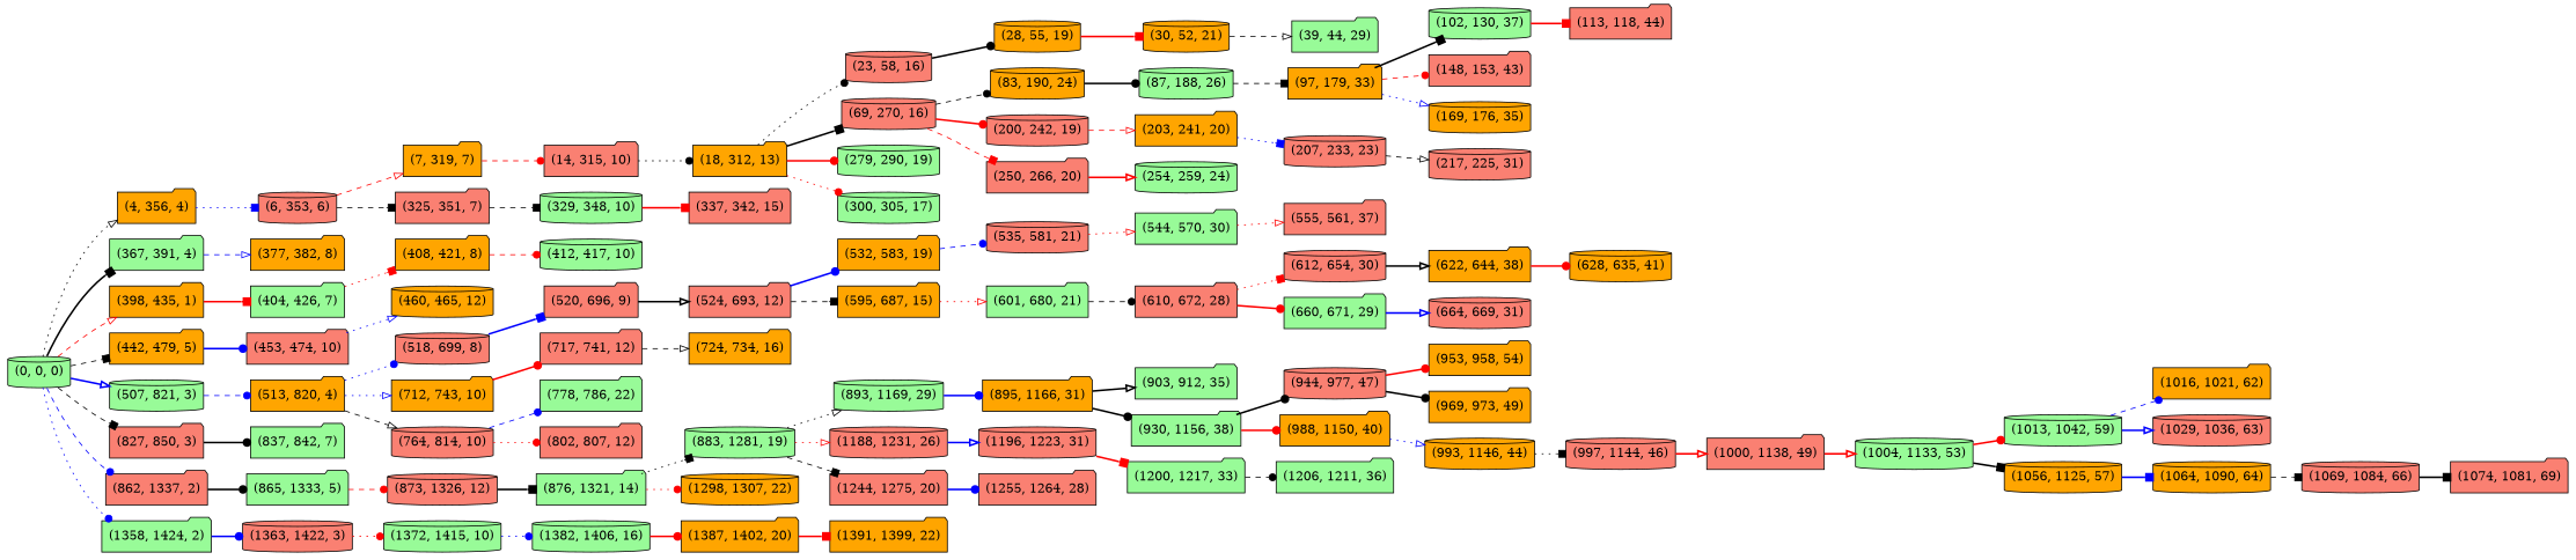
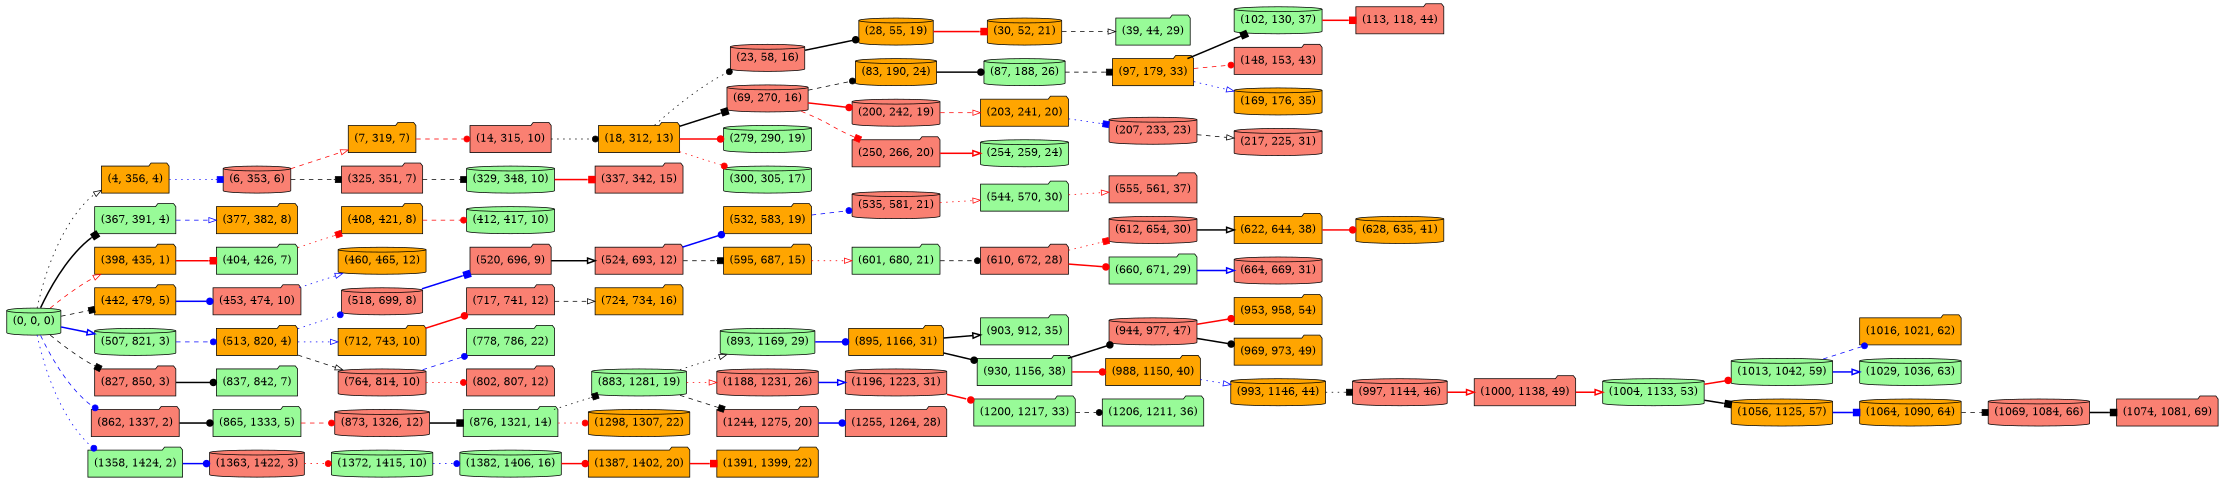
  digraph {
    rankdir=LR
    node [fillcolor=salmon shape=folder style=filled]
    edge [arrowhead=dot color=black style=bold]
    "(0, 0, 0)" [fillcolor=palegreen shape=cylinder]
    "(4, 356, 4)" [fillcolor=orange]
    "(367, 391, 4)" [fillcolor=palegreen]
    "(398, 435, 1)" [fillcolor=orange]
    "(442, 479, 5)" [fillcolor=orange]
    "(507, 821, 3)" [fillcolor=palegreen shape=cylinder]
    "(827, 850, 3)"
    "(862, 1337, 2)"
    "(1358, 1424, 2)" [fillcolor=palegreen]
    "(6, 353, 6)" [shape=cylinder]
    "(377, 382, 8)" [fillcolor=orange]
    "(404, 426, 7)" [fillcolor=palegreen]
    "(453, 474, 10)"
    "(513, 820, 4)" [fillcolor=orange]
    "(837, 842, 7)" [fillcolor=palegreen]
    "(865, 1333, 5)" [fillcolor=palegreen]
    "(1363, 1422, 3)" [shape=cylinder]
    "(7, 319, 7)" [fillcolor=orange]
    "(325, 351, 7)"
    "(14, 315, 10)"
    "(329, 348, 10)" [fillcolor=palegreen shape=cylinder]
    "(18, 312, 13)" [fillcolor=orange]
    "(23, 58, 16)" [shape=cylinder]
    "(69, 270, 16)" [shape=cylinder]
    "(279, 290, 19)" [fillcolor=palegreen shape=cylinder]
    "(300, 305, 17)" [fillcolor=palegreen shape=cylinder]
    "(28, 55, 19)" [fillcolor=orange shape=cylinder]
    "(83, 190, 24)" [fillcolor=orange shape=cylinder]
    "(200, 242, 19)" [shape=cylinder]
    "(250, 266, 20)"
    "(30, 52, 21)" [fillcolor=orange shape=cylinder]
    "(39, 44, 29)" [fillcolor=palegreen]
    "(87, 188, 26)" [fillcolor=palegreen shape=cylinder]
    "(203, 241, 20)" [fillcolor=orange]
    "(254, 259, 24)" [fillcolor=palegreen shape=cylinder]
    "(97, 179, 33)" [fillcolor=orange]
    "(102, 130, 37)" [fillcolor=palegreen shape=cylinder]
    "(148, 153, 43)"
    "(169, 176, 35)" [fillcolor=orange shape=cylinder]
    "(113, 118, 44)"
    "(207, 233, 23)" [shape=cylinder]
    "(217, 225, 31)" [shape=cylinder]
    "(337, 342, 15)"
    "(408, 421, 8)" [fillcolor=orange]
    "(412, 417, 10)" [fillcolor=palegreen shape=cylinder]
    "(460, 465, 12)" [fillcolor=orange shape=cylinder]
    "(518, 699, 8)" [shape=cylinder]
    "(712, 743, 10)" [fillcolor=orange]
    "(764, 814, 10)" [shape=cylinder]
    "(520, 696, 9)"
    "(717, 741, 12)"
    "(778, 786, 22)" [fillcolor=palegreen]
    "(802, 807, 12)"
    "(524, 693, 12)"
    "(532, 583, 19)" [fillcolor=orange]
    "(595, 687, 15)" [fillcolor=orange]
    "(535, 581, 21)" [shape=cylinder]
    "(601, 680, 21)" [fillcolor=palegreen]
    "(544, 570, 30)" [fillcolor=palegreen]
    "(555, 561, 37)"
    "(610, 672, 28)"
    "(612, 654, 30)" [shape=cylinder]
    "(660, 671, 29)" [fillcolor=palegreen]
    "(622, 644, 38)" [fillcolor=orange]
    "(664, 669, 31)" [shape=cylinder]
    "(628, 635, 41)" [fillcolor=orange shape=cylinder]
    "(724, 734, 16)" [fillcolor=orange]
    "(873, 1326, 12)" [shape=cylinder]
    "(876, 1321, 14)" [fillcolor=palegreen]
    "(883, 1281, 19)" [fillcolor=palegreen shape=cylinder]
    "(1298, 1307, 22)" [fillcolor=orange shape=cylinder]
    "(893, 1169, 29)" [fillcolor=palegreen shape=cylinder]
    "(1188, 1231, 26)" [shape=cylinder]
    "(1244, 1275, 20)"
    "(895, 1166, 31)" [fillcolor=orange]
    "(1196, 1223, 31)" [shape=cylinder]
    "(1255, 1264, 28)"
    "(903, 912, 35)" [fillcolor=palegreen]
    "(930, 1156, 38)" [fillcolor=palegreen]
    "(944, 977, 47)" [shape=cylinder]
    "(988, 1150, 40)" [fillcolor=orange]
    "(953, 958, 54)" [fillcolor=orange]
    "(969, 973, 49)" [fillcolor=orange]
    "(993, 1146, 44)" [fillcolor=orange shape=cylinder]
    "(997, 1144, 46)" [shape=cylinder]
    "(1000, 1138, 49)"
    "(1004, 1133, 53)" [fillcolor=palegreen shape=cylinder]
    "(1013, 1042, 59)" [fillcolor=palegreen shape=cylinder]
    "(1056, 1125, 57)" [fillcolor=orange shape=cylinder]
    "(1016, 1021, 62)" [fillcolor=orange]
-   "(1029, 1036, 63)" [shape=cylinder]
+   "(1029, 1036, 63)" [fillcolor=palegreen shape=cylinder]
    "(1064, 1090, 64)" [fillcolor=orange shape=cylinder]
    "(1069, 1084, 66)" [shape=cylinder]
    "(1074, 1081, 69)"
    "(1200, 1217, 33)" [fillcolor=palegreen]
    "(1206, 1211, 36)" [fillcolor=palegreen]
    "(1372, 1415, 10)" [fillcolor=palegreen shape=cylinder]
    "(1382, 1406, 16)" [fillcolor=palegreen shape=cylinder]
    "(1387, 1402, 20)" [fillcolor=orange]
    "(1391, 1399, 22)" [fillcolor=orange]
    "(0, 0, 0)" -> "(4, 356, 4)" [arrowhead=onormal style=dotted]
    "(0, 0, 0)" -> "(367, 391, 4)" [arrowhead=box]
    "(0, 0, 0)" -> "(398, 435, 1)" [arrowhead=onormal color=red style=dashed]
    "(0, 0, 0)" -> "(442, 479, 5)" [arrowhead=box style=dashed]
    "(0, 0, 0)" -> "(507, 821, 3)" [arrowhead=onormal color=blue]
    "(0, 0, 0)" -> "(827, 850, 3)" [arrowhead=box style=dashed]
    "(0, 0, 0)" -> "(862, 1337, 2)" [color=blue style=dashed]
    "(0, 0, 0)" -> "(1358, 1424, 2)" [color=blue style=dotted]
    "(4, 356, 4)" -> "(6, 353, 6)" [arrowhead=box color=blue style=dotted]
    "(367, 391, 4)" -> "(377, 382, 8)" [arrowhead=onormal color=blue style=dashed]
    "(398, 435, 1)" -> "(404, 426, 7)" [arrowhead=box color=red]
    "(442, 479, 5)" -> "(453, 474, 10)" [color=blue]
    "(507, 821, 3)" -> "(513, 820, 4)" [color=blue style=dashed]
    "(827, 850, 3)" -> "(837, 842, 7)"
    "(862, 1337, 2)" -> "(865, 1333, 5)"
    "(1358, 1424, 2)" -> "(1363, 1422, 3)" [color=blue]
    "(6, 353, 6)" -> "(7, 319, 7)" [arrowhead=onormal color=red style=dashed]
    "(6, 353, 6)" -> "(325, 351, 7)" [arrowhead=box style=dashed]
    "(404, 426, 7)" -> "(408, 421, 8)" [arrowhead=box color=red style=dotted]
    "(453, 474, 10)" -> "(460, 465, 12)" [arrowhead=onormal color=blue style=dotted]
    "(513, 820, 4)" -> "(518, 699, 8)" [color=blue style=dotted]
    "(513, 820, 4)" -> "(712, 743, 10)" [arrowhead=onormal color=blue style=dotted]
    "(513, 820, 4)" -> "(764, 814, 10)" [arrowhead=onormal style=dashed]
    "(865, 1333, 5)" -> "(873, 1326, 12)" [color=red style=dashed]
    "(1363, 1422, 3)" -> "(1372, 1415, 10)" [color=red style=dotted]
    "(7, 319, 7)" -> "(14, 315, 10)" [color=red style=dashed]
    "(325, 351, 7)" -> "(329, 348, 10)" [arrowhead=box style=dashed]
    "(14, 315, 10)" -> "(18, 312, 13)" [style=dotted]
    "(329, 348, 10)" -> "(337, 342, 15)" [arrowhead=box color=red]
    "(18, 312, 13)" -> "(23, 58, 16)" [style=dotted]
    "(18, 312, 13)" -> "(69, 270, 16)" [arrowhead=box]
    "(18, 312, 13)" -> "(279, 290, 19)" [color=red]
    "(18, 312, 13)" -> "(300, 305, 17)" [color=red style=dotted]
    "(23, 58, 16)" -> "(28, 55, 19)"
    "(69, 270, 16)" -> "(83, 190, 24)" [style=dashed]
    "(69, 270, 16)" -> "(200, 242, 19)" [color=red]
    "(69, 270, 16)" -> "(250, 266, 20)" [arrowhead=box color=red style=dashed]
    "(28, 55, 19)" -> "(30, 52, 21)" [arrowhead=box color=red]
    "(83, 190, 24)" -> "(87, 188, 26)"
    "(200, 242, 19)" -> "(203, 241, 20)" [arrowhead=onormal color=red style=dashed]
    "(250, 266, 20)" -> "(254, 259, 24)" [arrowhead=onormal color=red]
    "(30, 52, 21)" -> "(39, 44, 29)" [arrowhead=onormal style=dashed]
    "(87, 188, 26)" -> "(97, 179, 33)" [arrowhead=box style=dashed]
    "(203, 241, 20)" -> "(207, 233, 23)" [arrowhead=box color=blue style=dotted]
    "(97, 179, 33)" -> "(102, 130, 37)" [arrowhead=box]
    "(97, 179, 33)" -> "(148, 153, 43)" [color=red style=dashed]
    "(97, 179, 33)" -> "(169, 176, 35)" [arrowhead=onormal color=blue style=dotted]
    "(102, 130, 37)" -> "(113, 118, 44)" [arrowhead=box color=red]
    "(207, 233, 23)" -> "(217, 225, 31)" [arrowhead=onormal style=dashed]
    "(408, 421, 8)" -> "(412, 417, 10)" [color=red style=dashed]
    "(518, 699, 8)" -> "(520, 696, 9)" [arrowhead=box color=blue]
    "(712, 743, 10)" -> "(717, 741, 12)" [color=red]
    "(764, 814, 10)" -> "(778, 786, 22)" [color=blue style=dashed]
    "(764, 814, 10)" -> "(802, 807, 12)" [color=red style=dotted]
    "(520, 696, 9)" -> "(524, 693, 12)" [arrowhead=onormal]
    "(717, 741, 12)" -> "(724, 734, 16)" [arrowhead=onormal style=dashed]
    "(524, 693, 12)" -> "(532, 583, 19)" [color=blue]
    "(524, 693, 12)" -> "(595, 687, 15)" [arrowhead=box style=dashed]
    "(532, 583, 19)" -> "(535, 581, 21)" [color=blue style=dashed]
    "(595, 687, 15)" -> "(601, 680, 21)" [arrowhead=onormal color=red style=dotted]
    "(535, 581, 21)" -> "(544, 570, 30)" [arrowhead=onormal color=red style=dotted]
    "(601, 680, 21)" -> "(610, 672, 28)" [style=dashed]
    "(544, 570, 30)" -> "(555, 561, 37)" [arrowhead=onormal color=red style=dotted]
    "(610, 672, 28)" -> "(612, 654, 30)" [arrowhead=box color=red style=dotted]
    "(610, 672, 28)" -> "(660, 671, 29)" [color=red]
    "(612, 654, 30)" -> "(622, 644, 38)" [arrowhead=onormal]
    "(660, 671, 29)" -> "(664, 669, 31)" [arrowhead=onormal color=blue]
    "(622, 644, 38)" -> "(628, 635, 41)" [color=red]
    "(873, 1326, 12)" -> "(876, 1321, 14)" [arrowhead=box]
    "(876, 1321, 14)" -> "(883, 1281, 19)" [arrowhead=box style=dotted]
    "(876, 1321, 14)" -> "(1298, 1307, 22)" [color=red style=dotted]
    "(883, 1281, 19)" -> "(893, 1169, 29)" [arrowhead=onormal style=dotted]
    "(883, 1281, 19)" -> "(1188, 1231, 26)" [arrowhead=onormal color=red style=dotted]
    "(883, 1281, 19)" -> "(1244, 1275, 20)" [arrowhead=box style=dashed]
    "(893, 1169, 29)" -> "(895, 1166, 31)" [color=blue]
    "(1188, 1231, 26)" -> "(1196, 1223, 31)" [arrowhead=onormal color=blue]
    "(1244, 1275, 20)" -> "(1255, 1264, 28)" [color=blue]
    "(895, 1166, 31)" -> "(903, 912, 35)" [arrowhead=onormal]
    "(895, 1166, 31)" -> "(930, 1156, 38)"
-   "(1196, 1223, 31)" -> "(1200, 1217, 33)" [arrowhead=box color=red]
+   "(1196, 1223, 31)" -> "(1200, 1217, 33)" [color=red]
    "(930, 1156, 38)" -> "(944, 977, 47)"
    "(930, 1156, 38)" -> "(988, 1150, 40)" [color=red]
    "(944, 977, 47)" -> "(953, 958, 54)" [color=red]
    "(944, 977, 47)" -> "(969, 973, 49)"
    "(988, 1150, 40)" -> "(993, 1146, 44)" [arrowhead=onormal color=blue style=dotted]
    "(993, 1146, 44)" -> "(997, 1144, 46)" [arrowhead=box style=dotted]
    "(997, 1144, 46)" -> "(1000, 1138, 49)" [arrowhead=onormal color=red]
    "(1000, 1138, 49)" -> "(1004, 1133, 53)" [arrowhead=onormal color=red]
    "(1004, 1133, 53)" -> "(1013, 1042, 59)" [color=red]
    "(1004, 1133, 53)" -> "(1056, 1125, 57)" [arrowhead=box]
    "(1013, 1042, 59)" -> "(1016, 1021, 62)" [color=blue style=dashed]
    "(1013, 1042, 59)" -> "(1029, 1036, 63)" [arrowhead=onormal color=blue]
    "(1056, 1125, 57)" -> "(1064, 1090, 64)" [arrowhead=box color=blue]
    "(1064, 1090, 64)" -> "(1069, 1084, 66)" [arrowhead=box style=dashed]
    "(1069, 1084, 66)" -> "(1074, 1081, 69)" [arrowhead=box]
    "(1200, 1217, 33)" -> "(1206, 1211, 36)" [style=dashed]
    "(1372, 1415, 10)" -> "(1382, 1406, 16)" [color=blue style=dotted]
    "(1382, 1406, 16)" -> "(1387, 1402, 20)" [color=red]
    "(1387, 1402, 20)" -> "(1391, 1399, 22)" [arrowhead=box color=red]
  }
